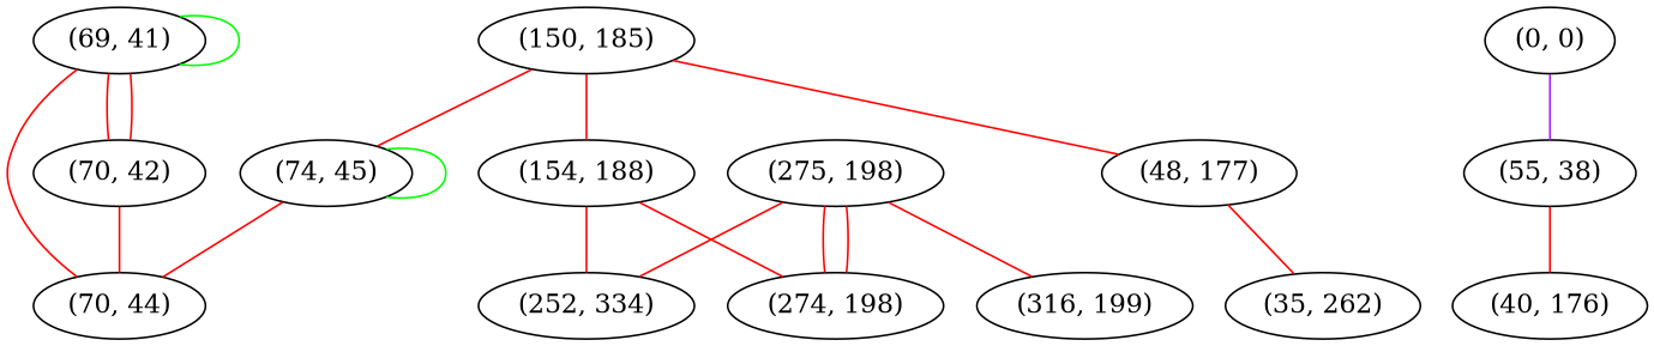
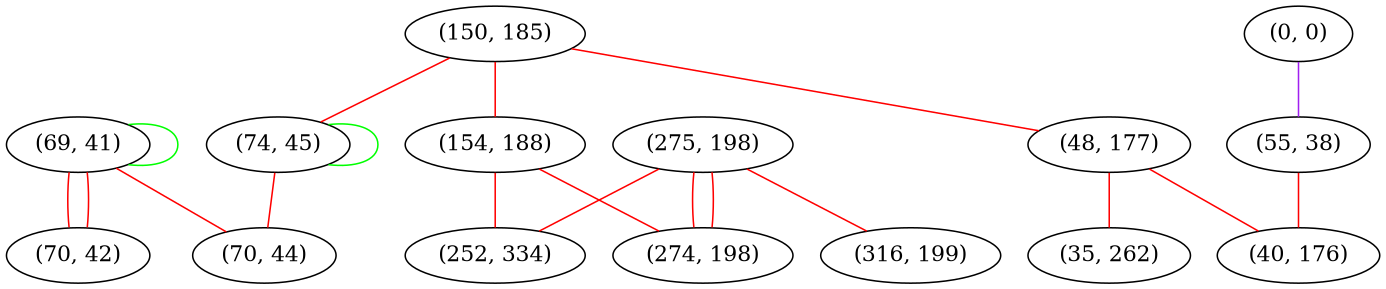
  graph {
    edge [color=red weight=1]
    "(69, 41)"
    "(70, 42)"
    "(70, 44)"
    "(55, 38)"
    "(40, 176)"
    n6 [label="(74, 45)"]
    "(150, 185)"
    "(154, 188)"
    n9 [label="(48, 177)"]
    "(274, 198)"
    "(252, 334)"
    "(35, 262)"
    "(275, 198)"
    "(316, 199)"
    "(0, 0)"
    "(69, 41)" -- "(69, 41)" [color=green weight=2]
    "(69, 41)" -- "(70, 42)"
    "(69, 41)" -- "(70, 42)"
    "(69, 41)" -- "(70, 44)"
-   "(70, 42)" -- "(70, 44)"
    "(55, 38)" -- "(40, 176)"
    n6 -- "(70, 44)"
    n6 -- n6 [color=green weight=2]
    "(150, 185)" -- n6
    "(150, 185)" -- "(154, 188)"
    "(150, 185)" -- n9
    "(154, 188)" -- "(274, 198)"
    "(154, 188)" -- "(252, 334)"
+   n9 -- "(40, 176)"
    n9 -- "(35, 262)"
    "(275, 198)" -- "(274, 198)"
    "(275, 198)" -- "(274, 198)"
    "(275, 198)" -- "(252, 334)"
    "(275, 198)" -- "(316, 199)"
    "(0, 0)" -- "(55, 38)" [color=purple weight=4]
  }
